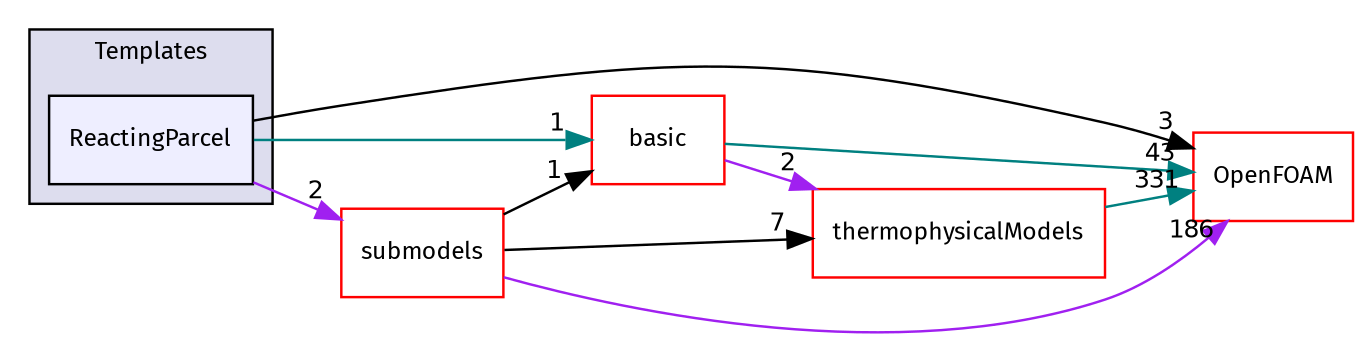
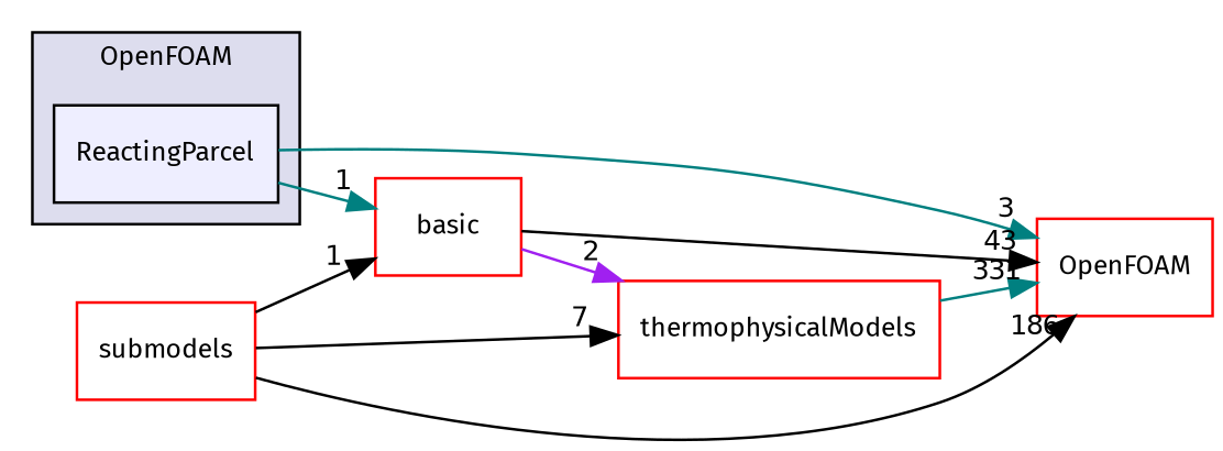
  digraph {
    compound=true
    fontname="Fira Sans"
    rankdir=LR
    node [fontname="Fira Sans" fontsize=10 shape=box color=red]
    edge [color=black fontname="Fira Sans" headlabel=1 labeldistance=1.5 labelfontname=Helvetica labelfontsize=10]
    n1 [fillcolor="#eeeeff" label=ReactingParcel pencolor=black style=filled color=""]
    n2 [label=OpenFOAM]
    n3 [label=basic]
    n4 [label=submodels]
    n5 [label=thermophysicalModels]
    subgraph cluster_1 {
      bgcolor="#ddddee"
      fontsize=10
-     label=Templates
+     label=OpenFOAM
      pencolor=black
      n1
    }
-   n1 -> n2 [headlabel=3]
+   n1 -> n2 [color=teal headlabel=3]
    n1 -> n3 [color=teal]
-   n1 -> n4 [color=purple headlabel=2]
-   n3 -> n2 [color=teal headlabel=43]
+   n3 -> n2 [headlabel=43]
    n3 -> n5 [color=purple headlabel=2]
-   n4 -> n2 [color=purple headlabel=186]
+   n4 -> n2 [headlabel=186]
    n4 -> n3
    n4 -> n5 [headlabel=7]
    n5 -> n2 [color=teal headlabel=331]
  }
